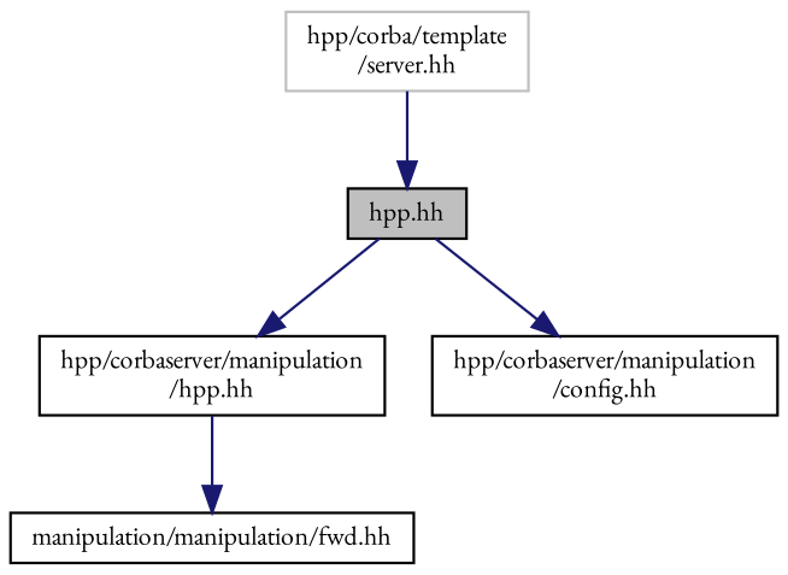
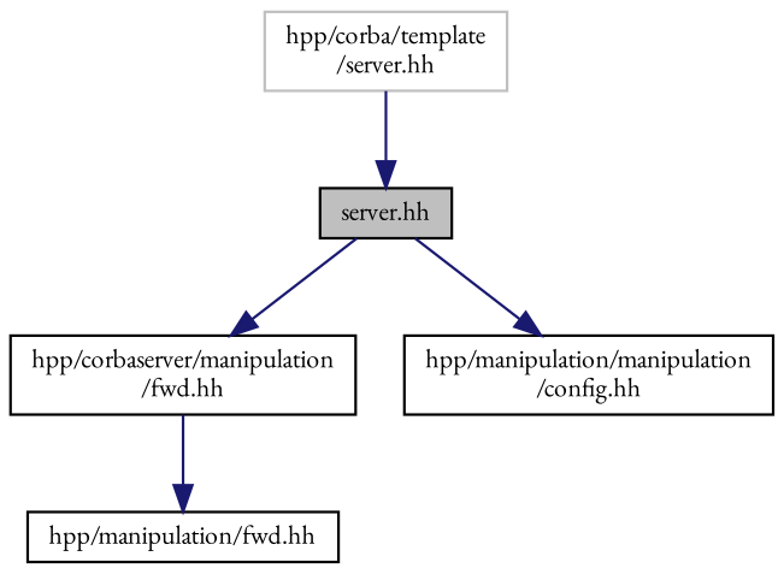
  digraph {
    fontname="EB Garamond"
    node [color=black fillcolor=white fontname="EB Garamond" fontsize=10 shape=record style=filled]
    edge [color=midnightblue fontname="EB Garamond" fontsize=10 labelfontname=FreeSans labelfontsize=10 style=solid]
-   n1 [fillcolor=grey75 fontcolor=black height=0.2 label="hpp.hh" width=0.4]
-   n2 [height=0.2 label="hpp/corbaserver/manipulation\l/hpp.hh" width=0.4]
-   n3 [height=0.2 label="hpp/corbaserver/manipulation\l/config.hh" width=0.4]
+   n1 [fillcolor=grey75 fontcolor=black height=0.2 label="server.hh" width=0.4]
+   n2 [height=0.2 label="hpp/corbaserver/manipulation\l/fwd.hh" width=0.4]
+   n3 [height=0.2 label="hpp/manipulation/manipulation\l/config.hh" width=0.4]
    n4 [color=grey75 height=0.2 label="hpp/corba/template\l/server.hh" width=0.4]
-   n5 [height=0.2 label="manipulation/manipulation/fwd.hh" width=0.4]
+   n5 [height=0.2 label="hpp/manipulation/fwd.hh" width=0.4]
    n1 -> n2
    n1 -> n3
    n2 -> n5
    n4 -> n1
  }
